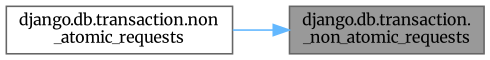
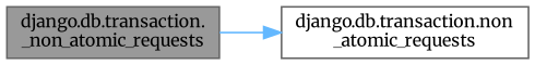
  digraph {
    rankdir=RL
    fontname=Merriweather
    node [fontname=Merriweather fontsize=10 shape=box style=filled]
    n1 [color=gray40 fillcolor=grey60 fontcolor=black height=0.2 label="django.db.transaction.\l_non_atomic_requests" width=0.4]
    n2 [color=grey40 fillcolor=white height=0.2 label="django.db.transaction.non\l_atomic_requests" width=0.4]
-   n1 -> n2 [color=steelblue1 dir=back fontname=Merriweather fontsize=10 labelfontname=Helvetica labelfontsize=10 style=solid]
+   n2 -> n1 [color=steelblue1 dir=back fontname=Merriweather fontsize=10 labelfontname=Helvetica labelfontsize=10 style=solid]
  }
